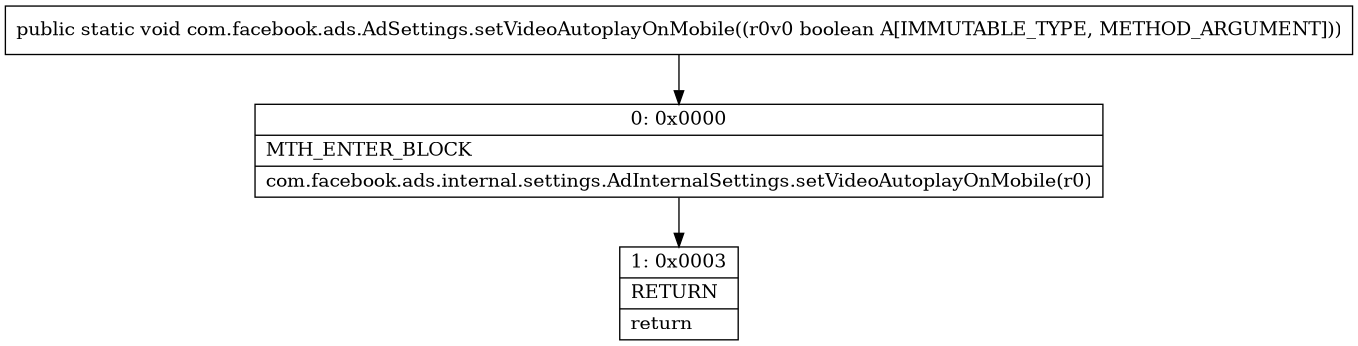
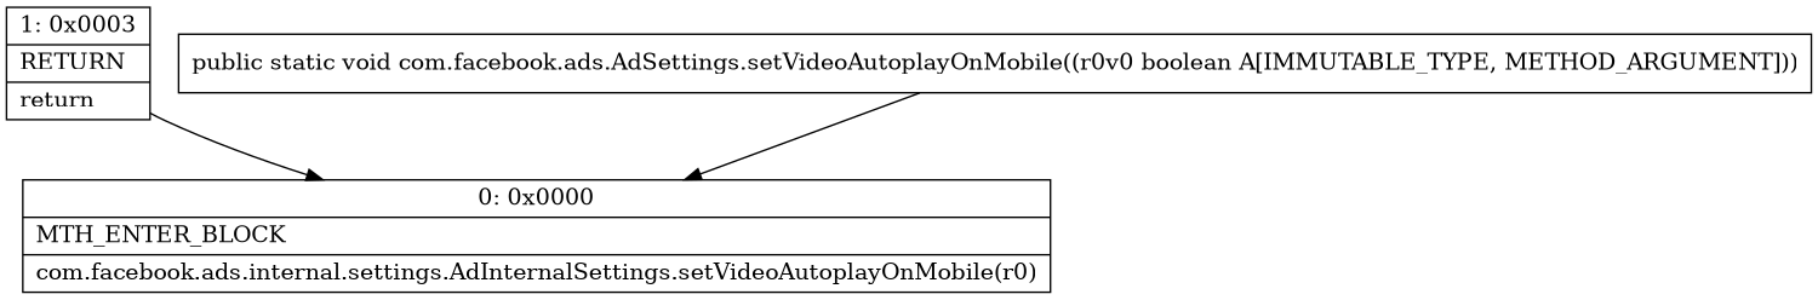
  digraph {
    node [shape=record]
    n1 [label="{0\:\ 0x0000|MTH_ENTER_BLOCK\l|com.facebook.ads.internal.settings.AdInternalSettings.setVideoAutoplayOnMobile(r0)\l}"]
    n2 [label="{1\:\ 0x0003|RETURN\l|return\l}"]
    n3 [label="{public static void com.facebook.ads.AdSettings.setVideoAutoplayOnMobile((r0v0 boolean A[IMMUTABLE_TYPE, METHOD_ARGUMENT])) }"]
-   n1 -> n2
+   n2 -> n1
    n3 -> n1
  }
